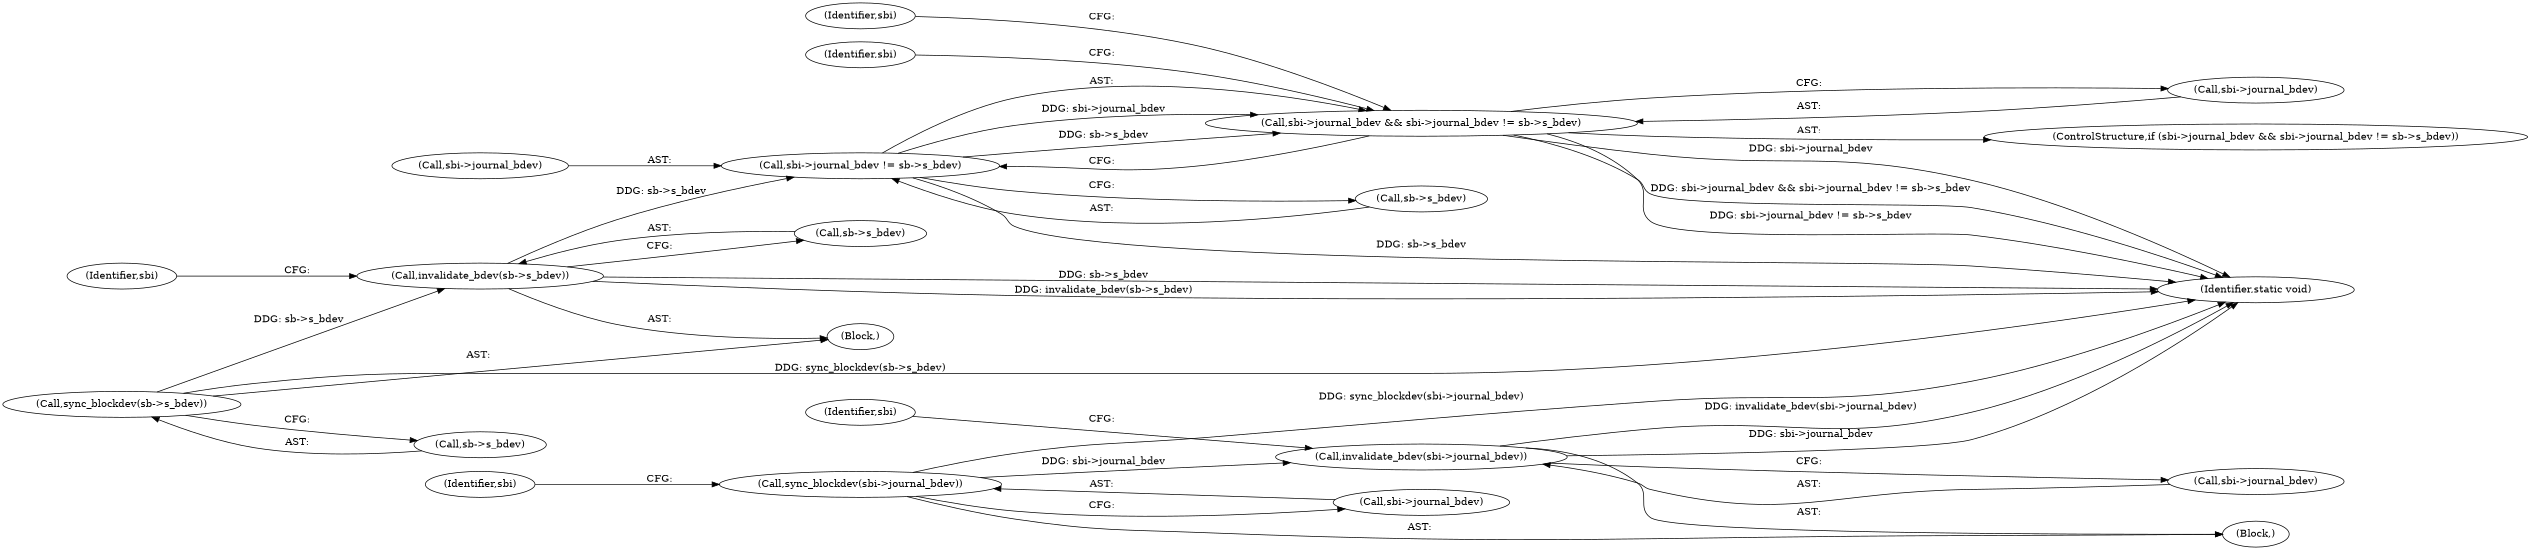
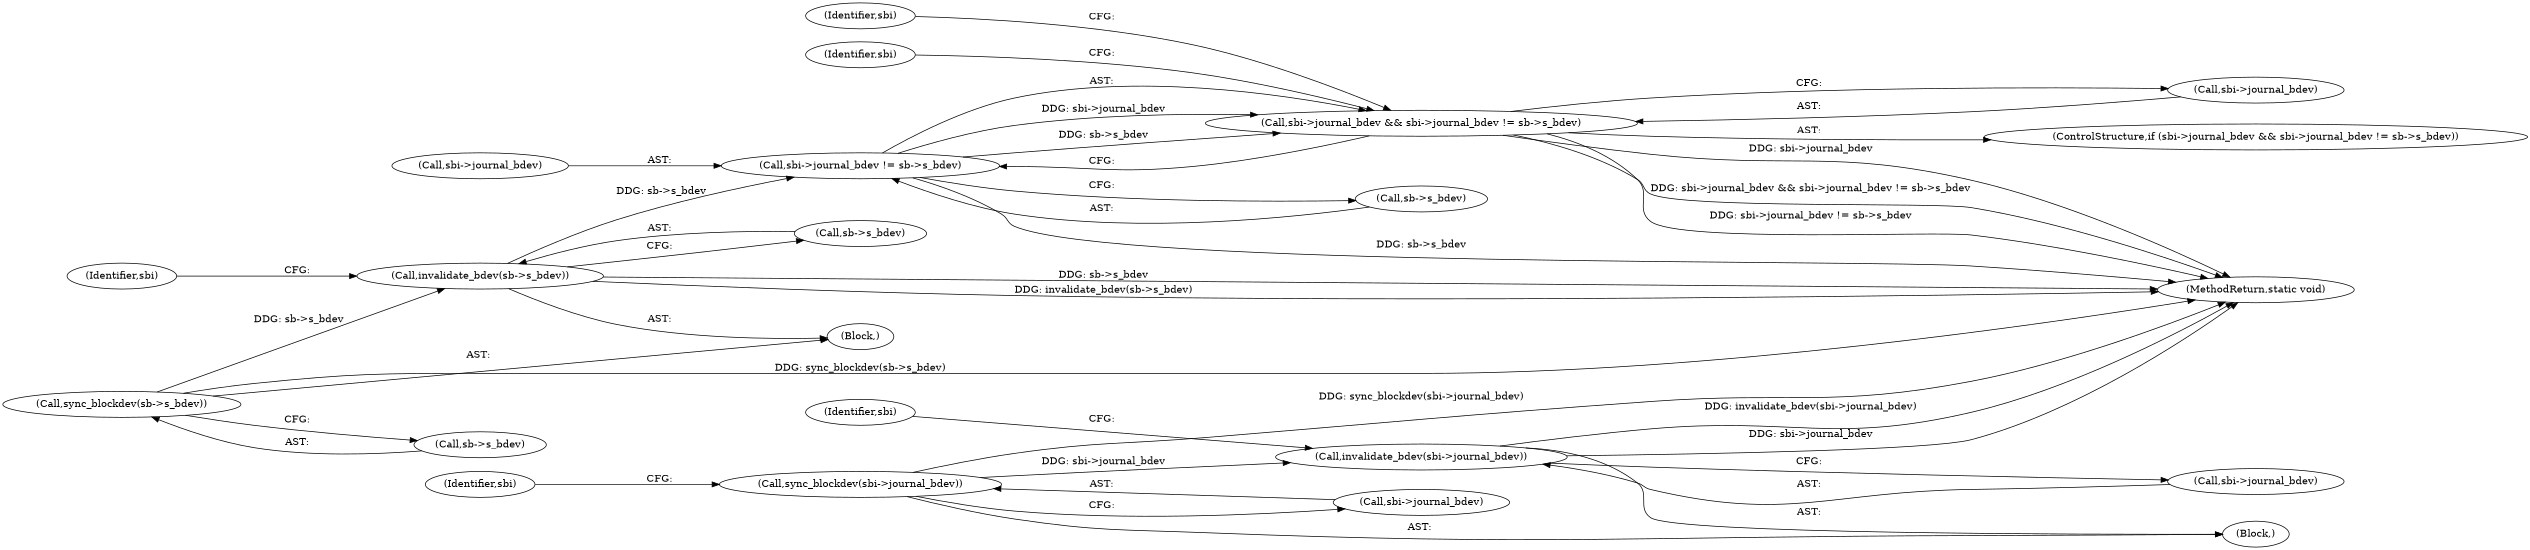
  digraph {
    rankdir=LR
    n1 [label="(Call,sbi->journal_bdev != sb->s_bdev)"]
    n2 [label="(Call,sbi->journal_bdev && sbi->journal_bdev != sb->s_bdev)"]
-   n3 [label="(Identifier,static void)"]
+   n3 [label="(MethodReturn,static void)"]
    n4 [label="(Call,sb->s_bdev)"]
    n5 [label="(ControlStructure,if (sbi->journal_bdev && sbi->journal_bdev != sb->s_bdev))"]
    n6 [label="(Call,sbi->journal_bdev)"]
    n7 [label="(Call,invalidate_bdev(sb->s_bdev))"]
    n8 [label="(Call,sb->s_bdev)"]
    n9 [label="(Block,)"]
    n10 [label="(Call,sync_blockdev(sb->s_bdev))"]
    n11 [label="(Call,sb->s_bdev)"]
    n12 [label="(Call,sync_blockdev(sbi->journal_bdev))"]
    n13 [label="(Call,invalidate_bdev(sbi->journal_bdev))"]
    n14 [label="(Call,sbi->journal_bdev)"]
    n15 [label="(Block,)"]
    n16 [label="(Call,sbi->journal_bdev)"]
    n17 [label="(Identifier,sbi)"]
    n18 [label="(Identifier,sbi)"]
    n19 [label="(Call,sbi->journal_bdev)"]
    n20 [label="(Identifier,sbi)"]
    n21 [label="(Identifier,sbi)"]
    n22 [label="(Identifier,sbi)"]
    n1 -> n2 [label="AST: "]
    n1 -> n2 [label="DDG: sbi->journal_bdev"]
    n1 -> n2 [label="DDG: sb->s_bdev"]
    n1 -> n3 [label="DDG: sb->s_bdev"]
    n1 -> n4 [label="CFG: "]
    n2 -> n1 [label="CFG: "]
    n2 -> n3 [label="DDG: sbi->journal_bdev"]
    n2 -> n3 [label="DDG: sbi->journal_bdev && sbi->journal_bdev != sb->s_bdev"]
    n2 -> n3 [label="DDG: sbi->journal_bdev != sb->s_bdev"]
    n2 -> n5 [label="AST: "]
    n2 -> n6 [label="CFG: "]
    n4 -> n1 [label="AST: "]
    n6 -> n2 [label="AST: "]
    n7 -> n1 [label="DDG: sb->s_bdev"]
    n7 -> n3 [label="DDG: sb->s_bdev"]
    n7 -> n3 [label="DDG: invalidate_bdev(sb->s_bdev)"]
    n7 -> n8 [label="CFG: "]
    n7 -> n9 [label="AST: "]
    n8 -> n7 [label="AST: "]
    n10 -> n3 [label="DDG: sync_blockdev(sb->s_bdev)"]
    n10 -> n7 [label="DDG: sb->s_bdev"]
    n10 -> n9 [label="AST: "]
    n10 -> n11 [label="CFG: "]
    n11 -> n10 [label="AST: "]
    n12 -> n3 [label="DDG: sync_blockdev(sbi->journal_bdev)"]
    n12 -> n13 [label="DDG: sbi->journal_bdev"]
    n12 -> n14 [label="CFG: "]
    n12 -> n15 [label="AST: "]
    n13 -> n3 [label="DDG: sbi->journal_bdev"]
    n13 -> n3 [label="DDG: invalidate_bdev(sbi->journal_bdev)"]
    n13 -> n15 [label="AST: "]
    n13 -> n16 [label="CFG: "]
    n14 -> n12 [label="AST: "]
    n16 -> n13 [label="AST: "]
    n17 -> n12 [label="CFG: "]
    n18 -> n13 [label="CFG: "]
    n19 -> n1 [label="AST: "]
    n20 -> n2 [label="CFG: "]
    n21 -> n7 [label="CFG: "]
    n22 -> n2 [label="CFG: "]
  }
